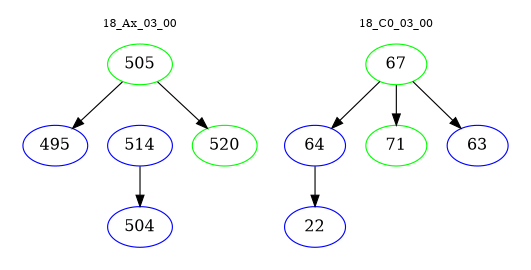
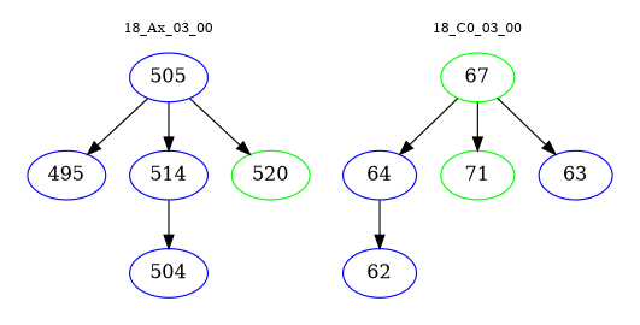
  digraph {
    node [color=blue]
    edge [color=black]
-   n1 [color=green label=505]
+   n1 [label=505]
    n2 [label=495]
    n3 [label=514]
    n4 [color=green label=520]
    n5 [label=504]
    n6 [color=green label=67]
    n7 [label=64]
    n8 [color=green label=71]
    n9 [label=63]
-   n10 [label=22]
+   n10 [label=62]
    subgraph cluster_1 {
      color=white
      fontsize=10
      label="18_Ax_03_00"
      n1
      n2
      n3
      n4
      n5
    }
    subgraph cluster_2 {
      color=white
      fontsize=10
      label="18_C0_03_00"
      n6
      n7
      n8
      n9
      n10
    }
    n1 -> n2
+   n1 -> n3
    n1 -> n4
    n3 -> n5
    n6 -> n7
    n6 -> n8
    n6 -> n9
    n7 -> n10
  }
